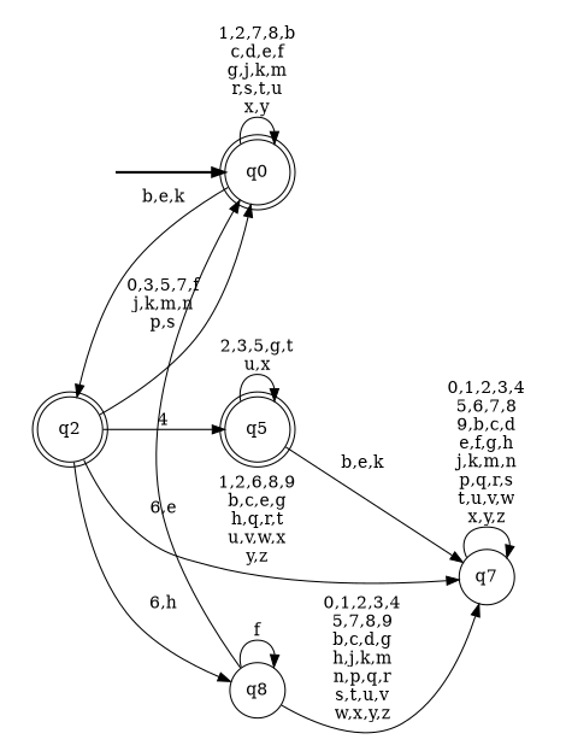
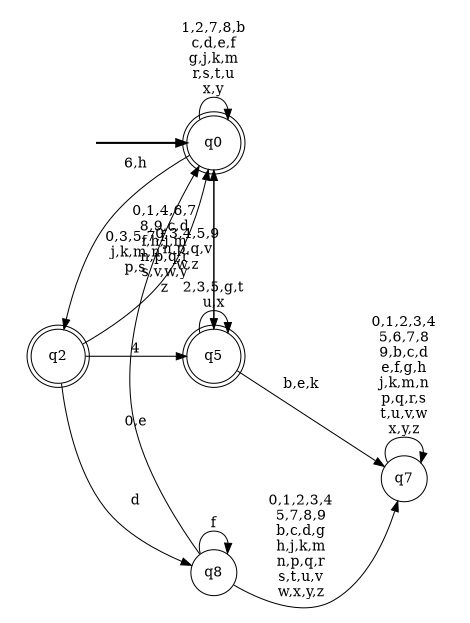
  digraph {
    rankdir=LR
    node [shape=doublecircle style="rounded,filled" color=black fillcolor=white]
    __start0 [height=0 shape=none style=invis width=0 color="" fillcolor=""]
    n2 [label=q0]
    n3 [label=q5]
    n4 [label=q2]
    n5 [label=q7 shape=circle style=filled]
    n6 [label=q8 shape=circle style=filled]
    subgraph cluster_1 {
      nodesep=0.15
      ranksep=0.15
      style=invis
      __start0
      n2
    }
    __start0 -> n2 [penwidth=2]
    n2 -> n2 [label="1,2,7,8,b\nc,d,e,f\ng,j,k,m\nr,s,t,u\nx,y"]
-   n2 -> n4 [label="b,e,k"]
+   n2 -> n3 [label="0,3,4,5,9\nn,p,q,v\nw,z"]
+   n2 -> n4 [label="6,h"]
+   n3 -> n2 [label="0,1,4,6,7\n8,9,c,d\nf,h,j,m\nn,p,q,r\ns,v,w,y\nz"]
    n3 -> n3 [label="2,3,5,g,t\nu,x"]
    n3 -> n5 [label="b,e,k"]
    n4 -> n2 [label="0,3,5,7,f\nj,k,m,n\np,s"]
    n4 -> n3 [label=4]
-   n4 -> n5 [label="1,2,6,8,9\nb,c,e,g\nh,q,r,t\nu,v,w,x\ny,z"]
-   n4 -> n6 [label="6,h"]
+   n4 -> n6 [label=d]
    n5 -> n5 [label="0,1,2,3,4\n5,6,7,8\n9,b,c,d\ne,f,g,h\nj,k,m,n\np,q,r,s\nt,u,v,w\nx,y,z"]
-   n6 -> n2 [label="6,e"]
+   n6 -> n2 [label="0,e"]
    n6 -> n5 [label="0,1,2,3,4\n5,7,8,9\nb,c,d,g\nh,j,k,m\nn,p,q,r\ns,t,u,v\nw,x,y,z"]
    n6 -> n6 [label=f]
  }
